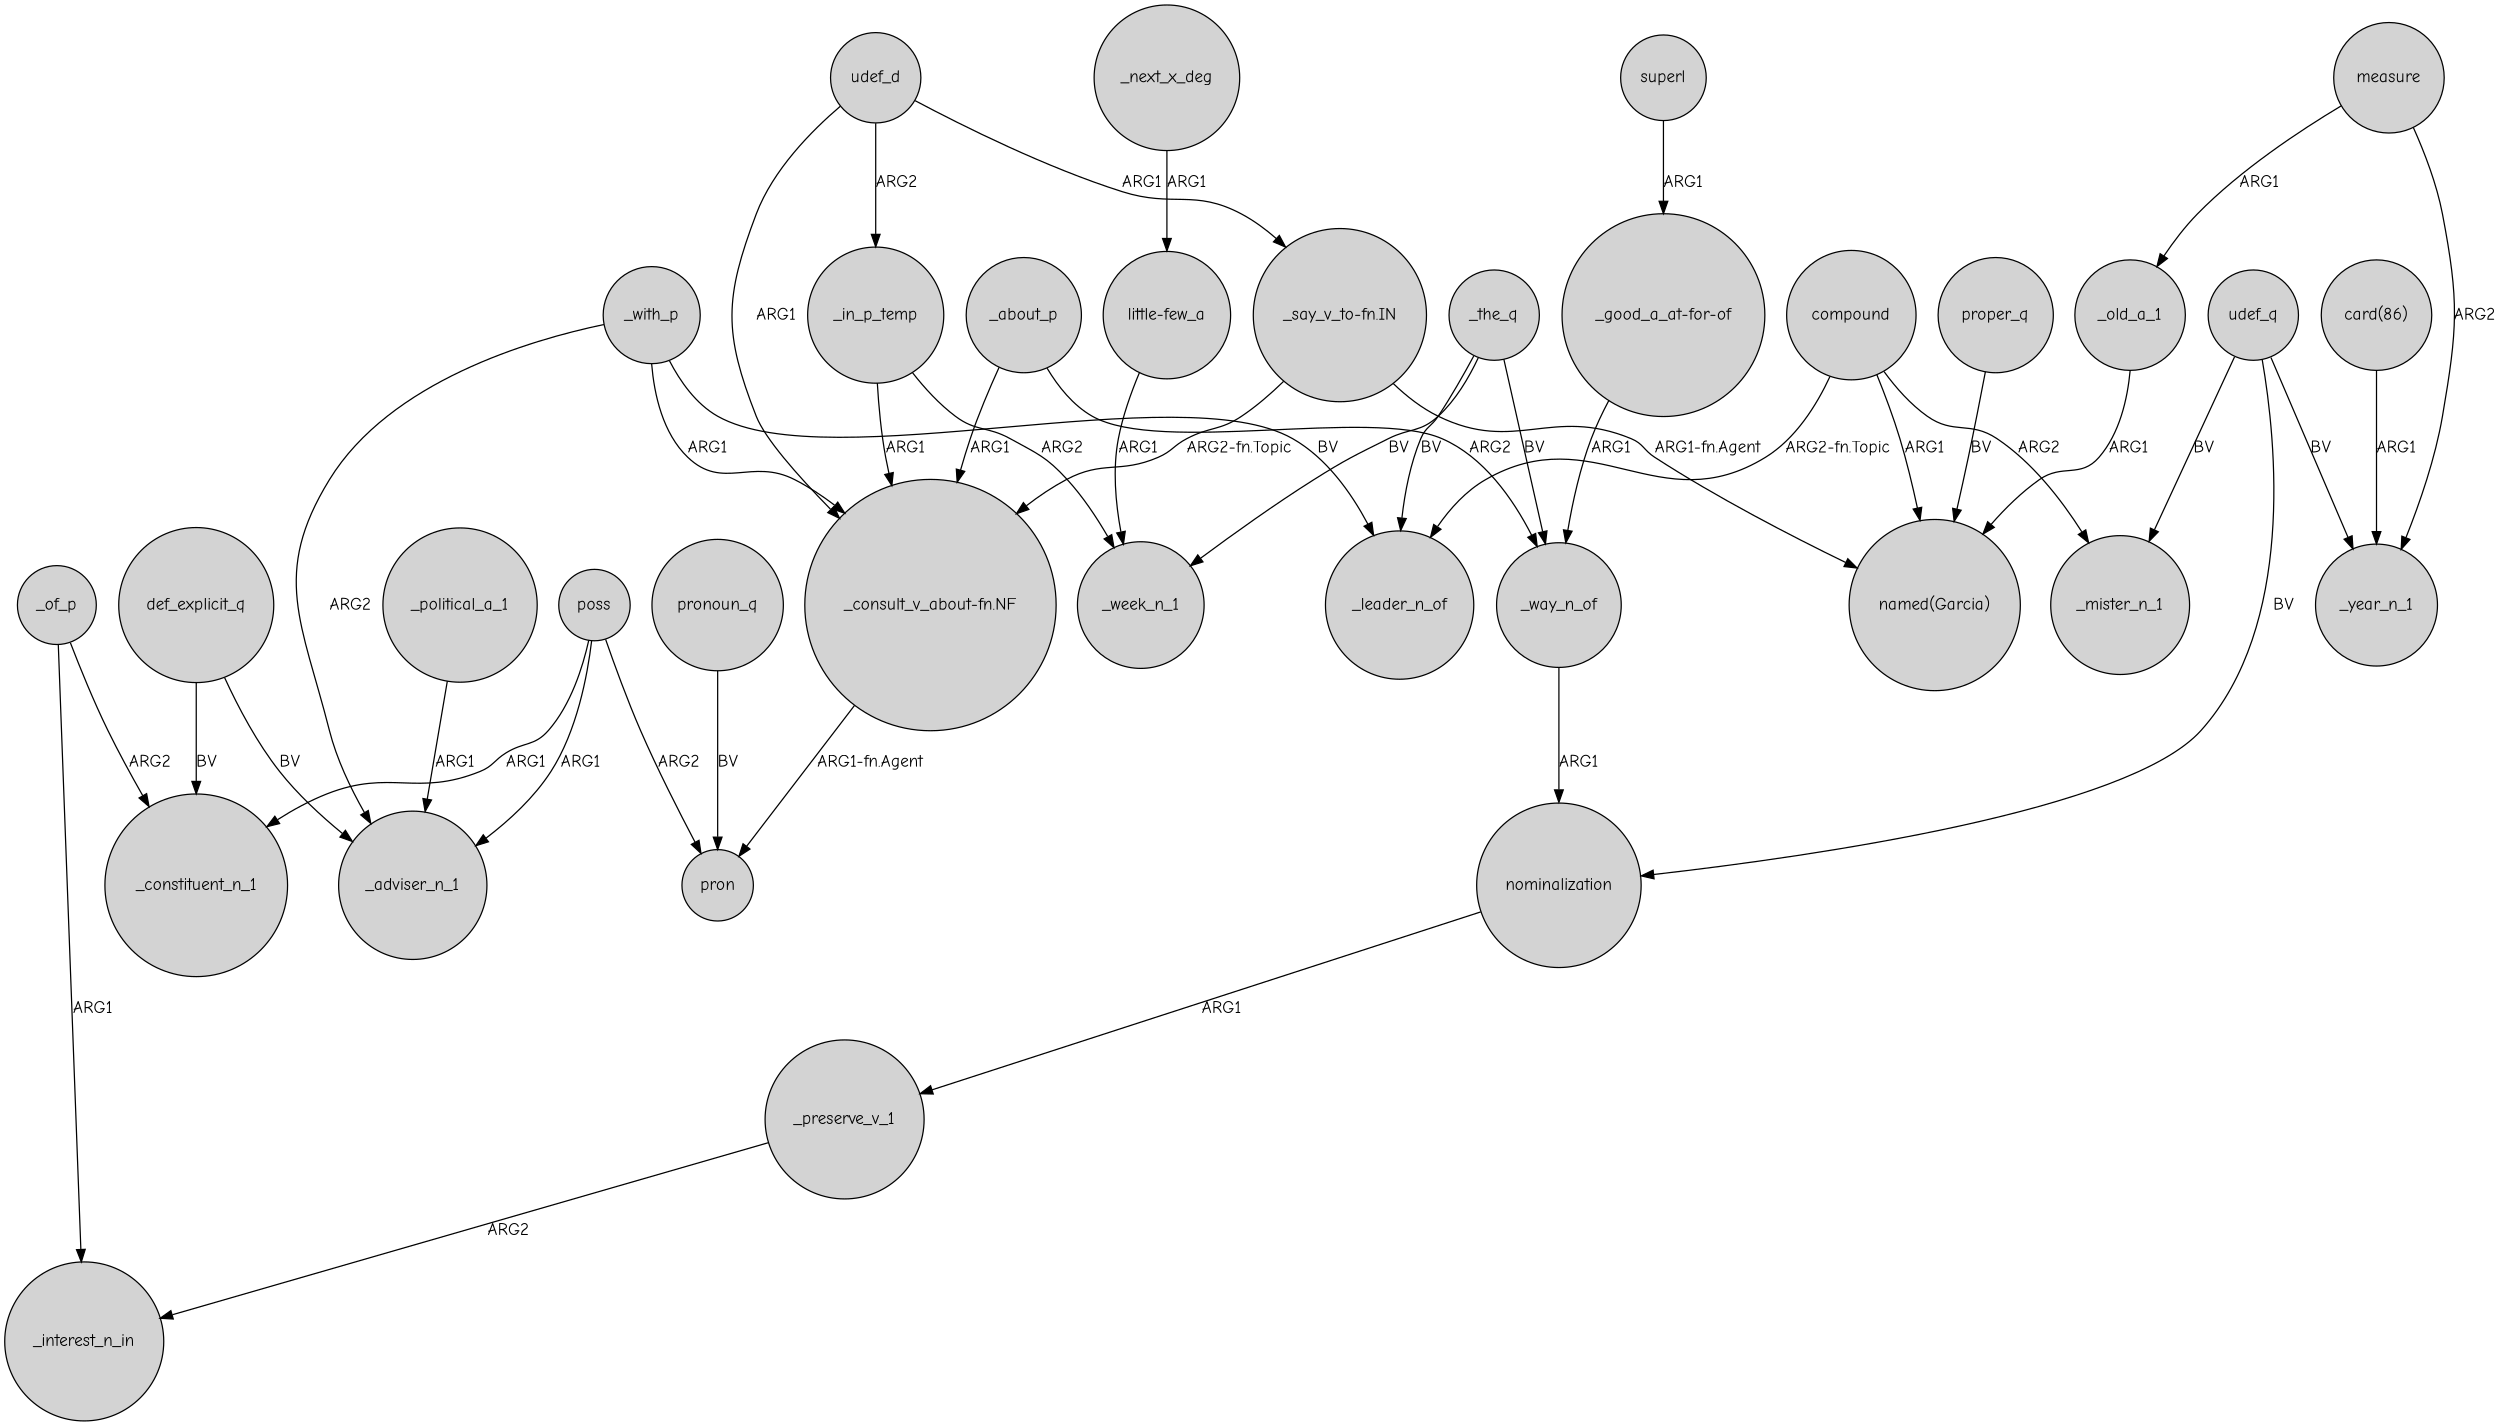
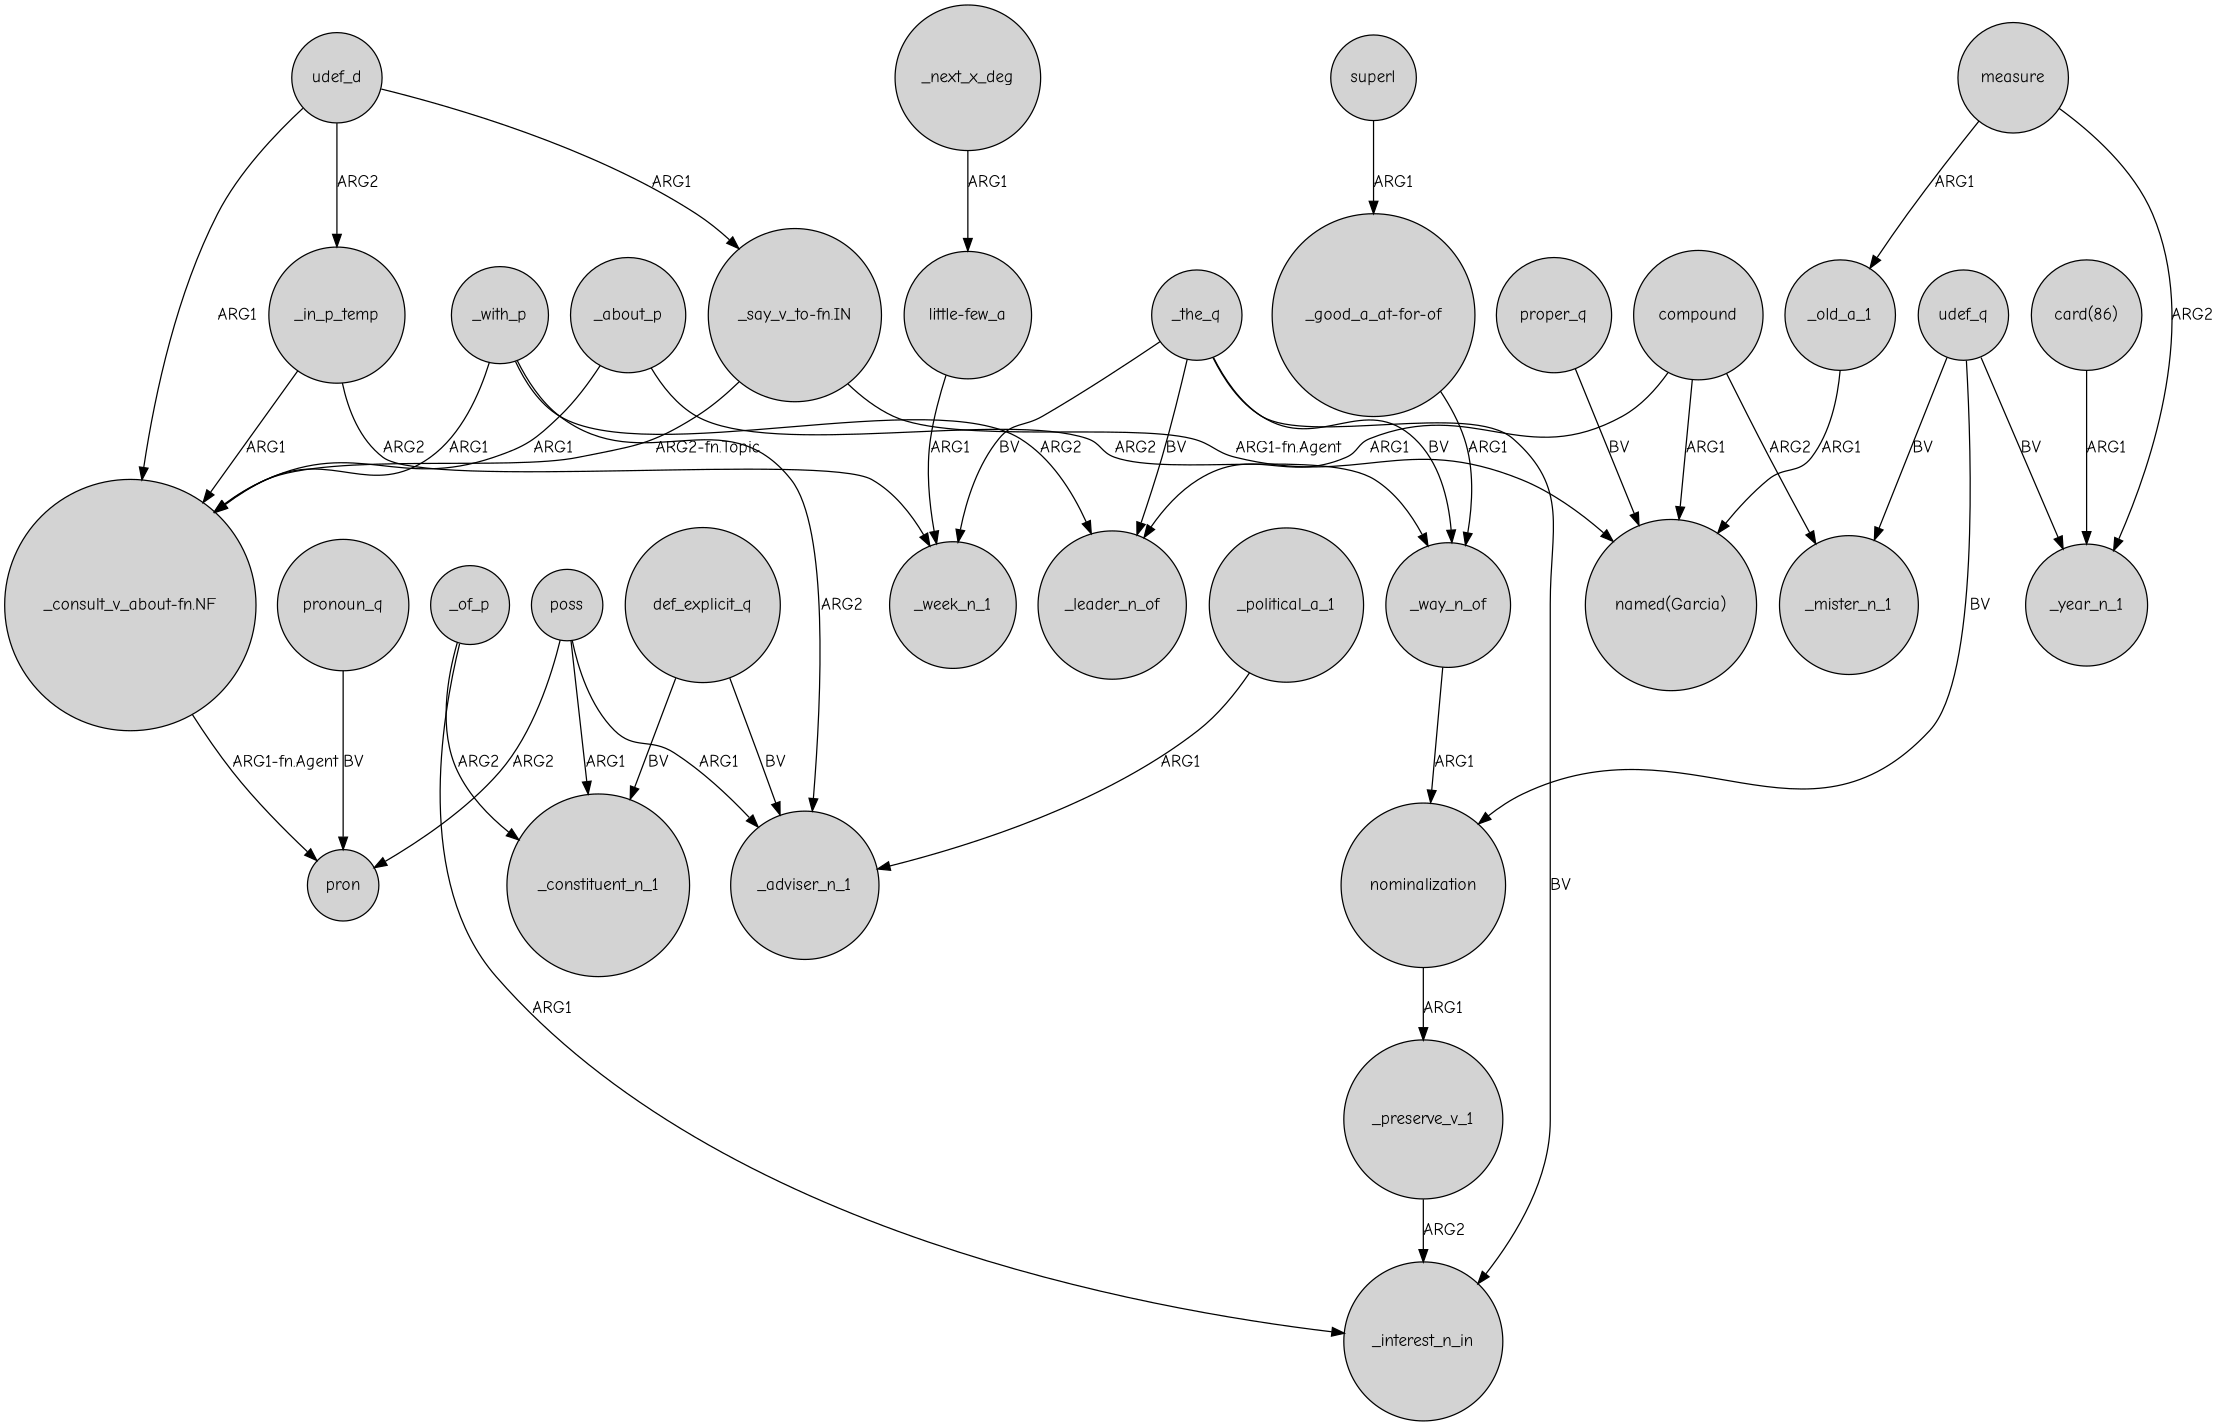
  digraph {
    fontname="Comic Neue"
    node [fontname="Comic Neue" shape=circle style=filled]
    edge [fontname="Comic Neue"]
    nominalization
    _preserve_v_1
    _interest_n_in
    _old_a_1
    "named(Garcia)"
    n6 [label=udef_d]
    _in_p_temp
    "_consult_v_about-fn.NF"
    "_say_v_to-fn.IN"
    _week_n_1
    pron
    poss
    _adviser_n_1
    _constituent_n_1
    _with_p
    _leader_n_of
    measure
    _year_n_1
    _the_q
    _way_n_of
    "little-few_a"
    compound
    _mister_n_1
    proper_q
    _of_p
    def_explicit_q
    udef_q
    "_good_a_at-for-of"
    _about_p
    _next_x_deg
    pronoun_q
    superl
    _political_a_1
    n34 [label="card(86)"]
    nominalization -> _preserve_v_1 [label=ARG1]
    _preserve_v_1 -> _interest_n_in [label=ARG2]
    _old_a_1 -> "named(Garcia)" [label=ARG1]
    n6 -> _in_p_temp [label=ARG2]
    n6 -> "_consult_v_about-fn.NF" [label=ARG1]
    n6 -> "_say_v_to-fn.IN" [label=ARG1]
    _in_p_temp -> "_consult_v_about-fn.NF" [label=ARG1]
    _in_p_temp -> _week_n_1 [label=ARG2]
    "_consult_v_about-fn.NF" -> pron [label="ARG1-fn.Agent"]
    "_say_v_to-fn.IN" -> "named(Garcia)" [label="ARG1-fn.Agent"]
    "_say_v_to-fn.IN" -> "_consult_v_about-fn.NF" [label="ARG2-fn.Topic"]
    poss -> pron [label=ARG2]
    poss -> _adviser_n_1 [label=ARG1]
    poss -> _constituent_n_1 [label=ARG1]
    _with_p -> "_consult_v_about-fn.NF" [label=ARG1]
    _with_p -> _adviser_n_1 [label=ARG2]
-   _with_p -> _leader_n_of [label=BV]
+   _with_p -> _leader_n_of [label=ARG2]
    measure -> _old_a_1 [label=ARG1]
    measure -> _year_n_1 [label=ARG2]
+   _the_q -> _interest_n_in [label=BV]
    _the_q -> _week_n_1 [label=BV]
    _the_q -> _leader_n_of [label=BV]
    _the_q -> _way_n_of [label=BV]
    _way_n_of -> nominalization [label=ARG1]
    "little-few_a" -> _week_n_1 [label=ARG1]
    compound -> "named(Garcia)" [label=ARG1]
-   compound -> _leader_n_of [label="ARG2-fn.Topic"]
+   compound -> _leader_n_of [label=ARG1]
    compound -> _mister_n_1 [label=ARG2]
    proper_q -> "named(Garcia)" [label=BV]
    _of_p -> _interest_n_in [label=ARG1]
    _of_p -> _constituent_n_1 [label=ARG2]
    def_explicit_q -> _adviser_n_1 [label=BV]
    def_explicit_q -> _constituent_n_1 [label=BV]
    udef_q -> nominalization [label=BV]
    udef_q -> _year_n_1 [label=BV]
    udef_q -> _mister_n_1 [label=BV]
    "_good_a_at-for-of" -> _way_n_of [label=ARG1]
    _about_p -> "_consult_v_about-fn.NF" [label=ARG1]
    _about_p -> _way_n_of [label=ARG2]
    _next_x_deg -> "little-few_a" [label=ARG1]
    pronoun_q -> pron [label=BV]
    superl -> "_good_a_at-for-of" [label=ARG1]
    _political_a_1 -> _adviser_n_1 [label=ARG1]
    n34 -> _year_n_1 [label=ARG1]
  }
